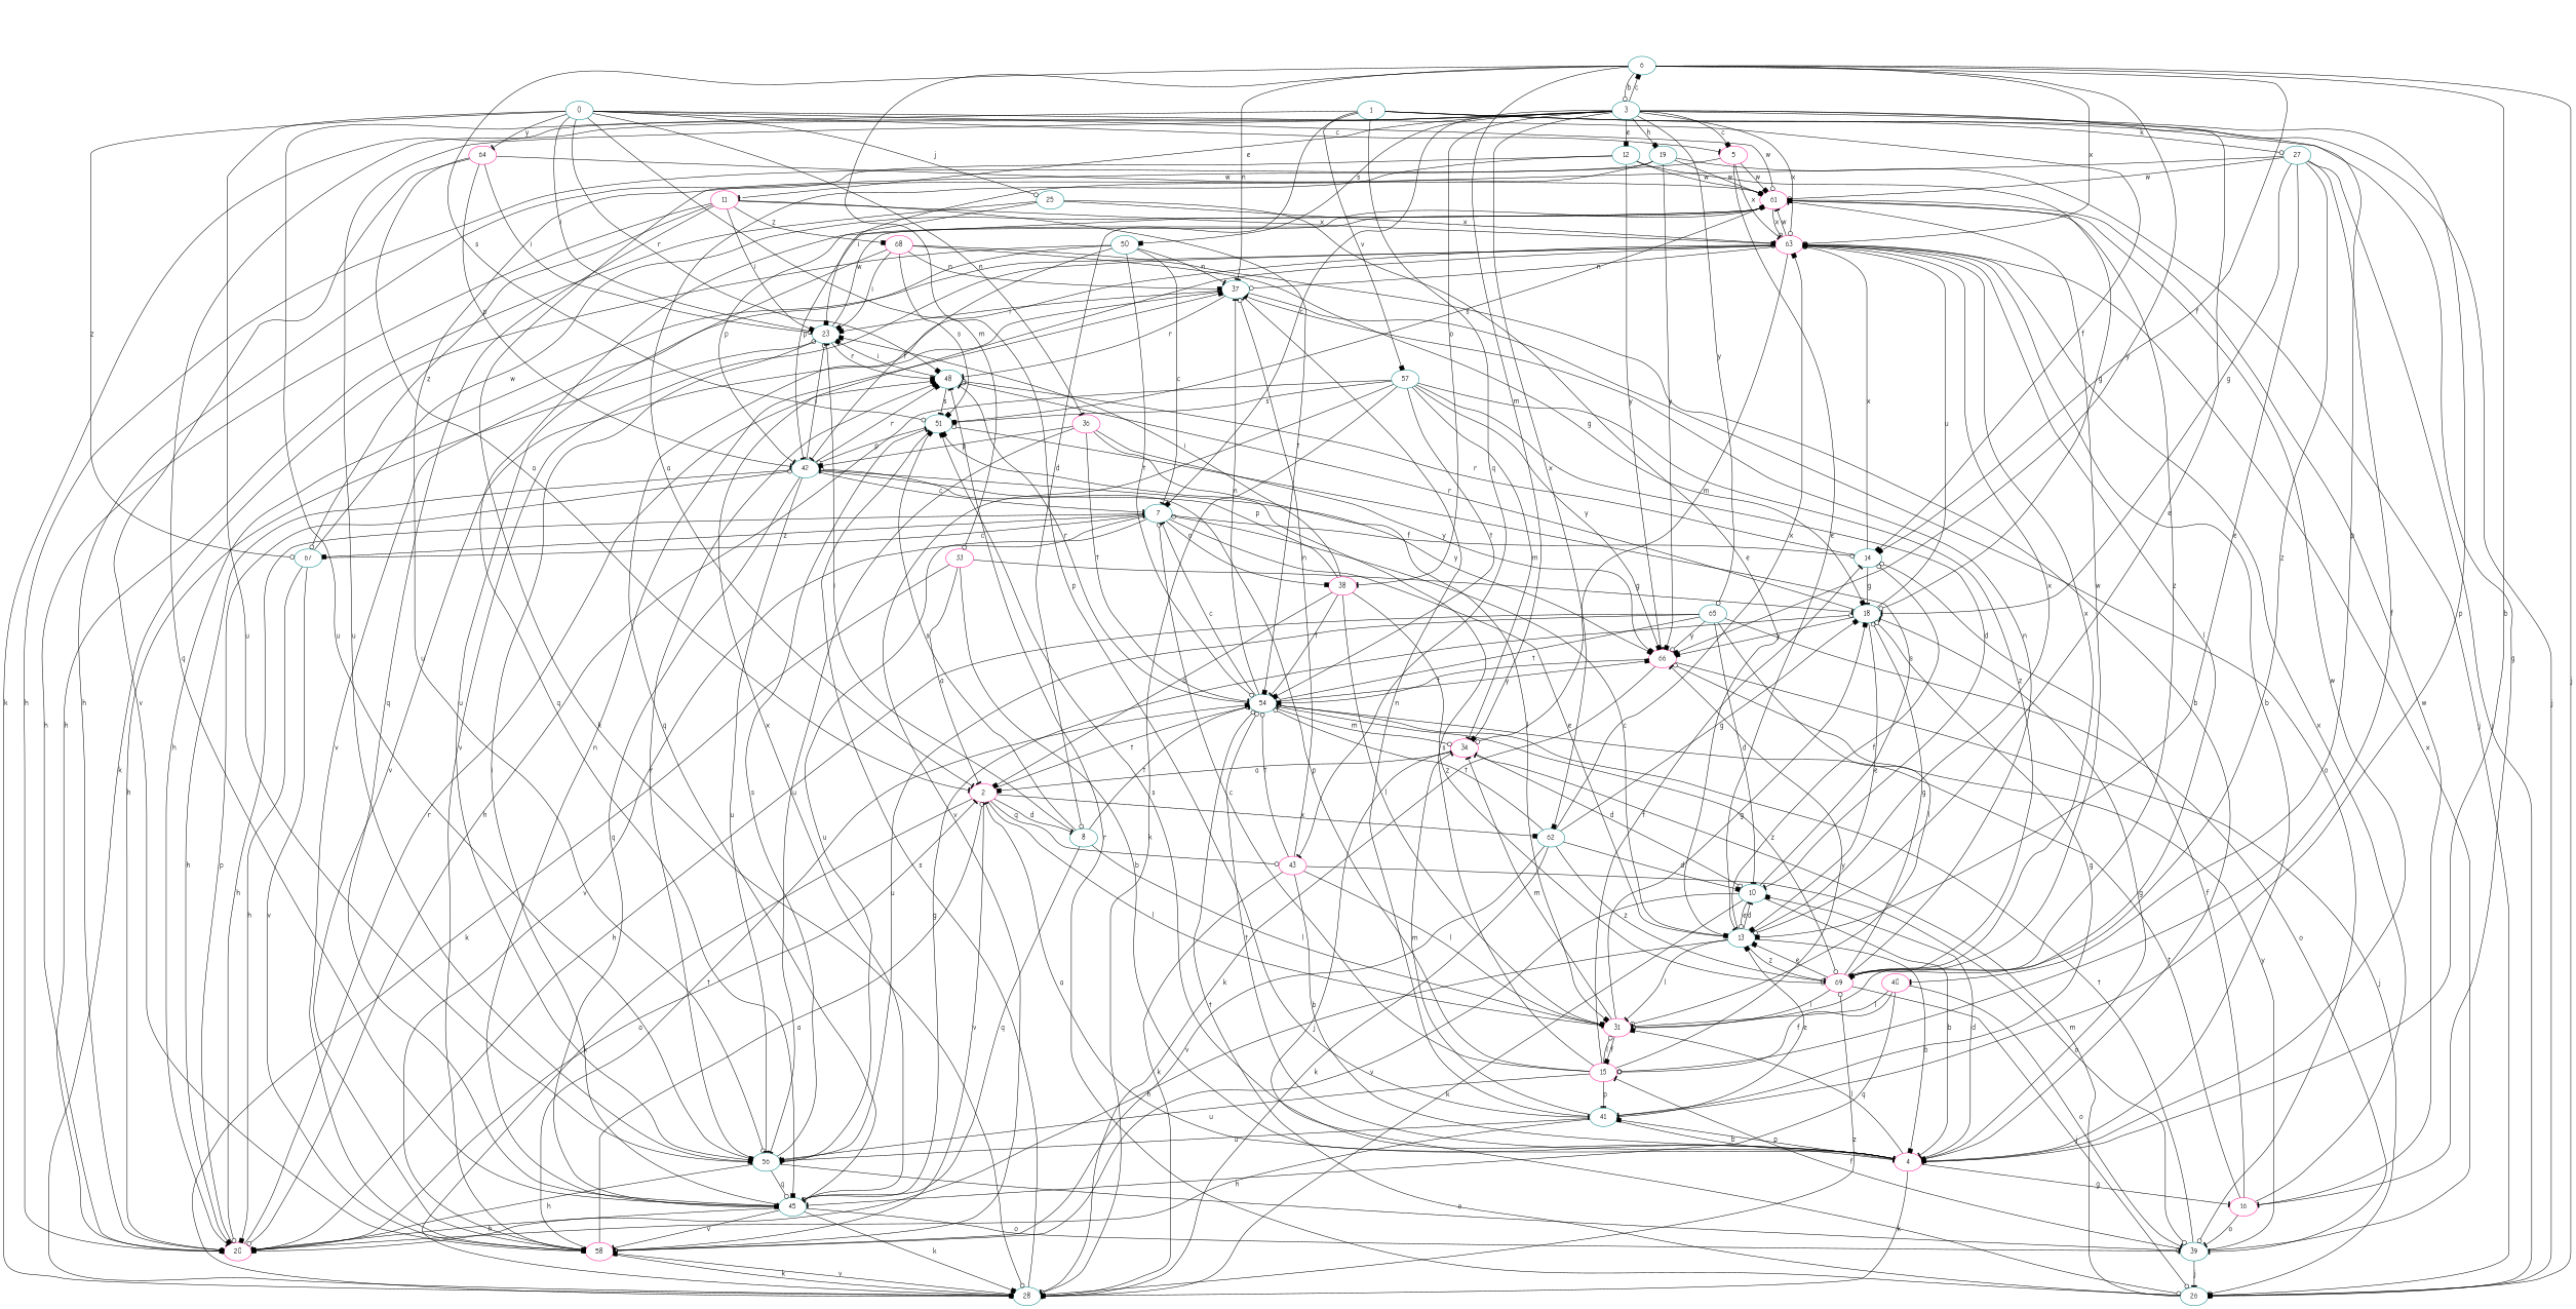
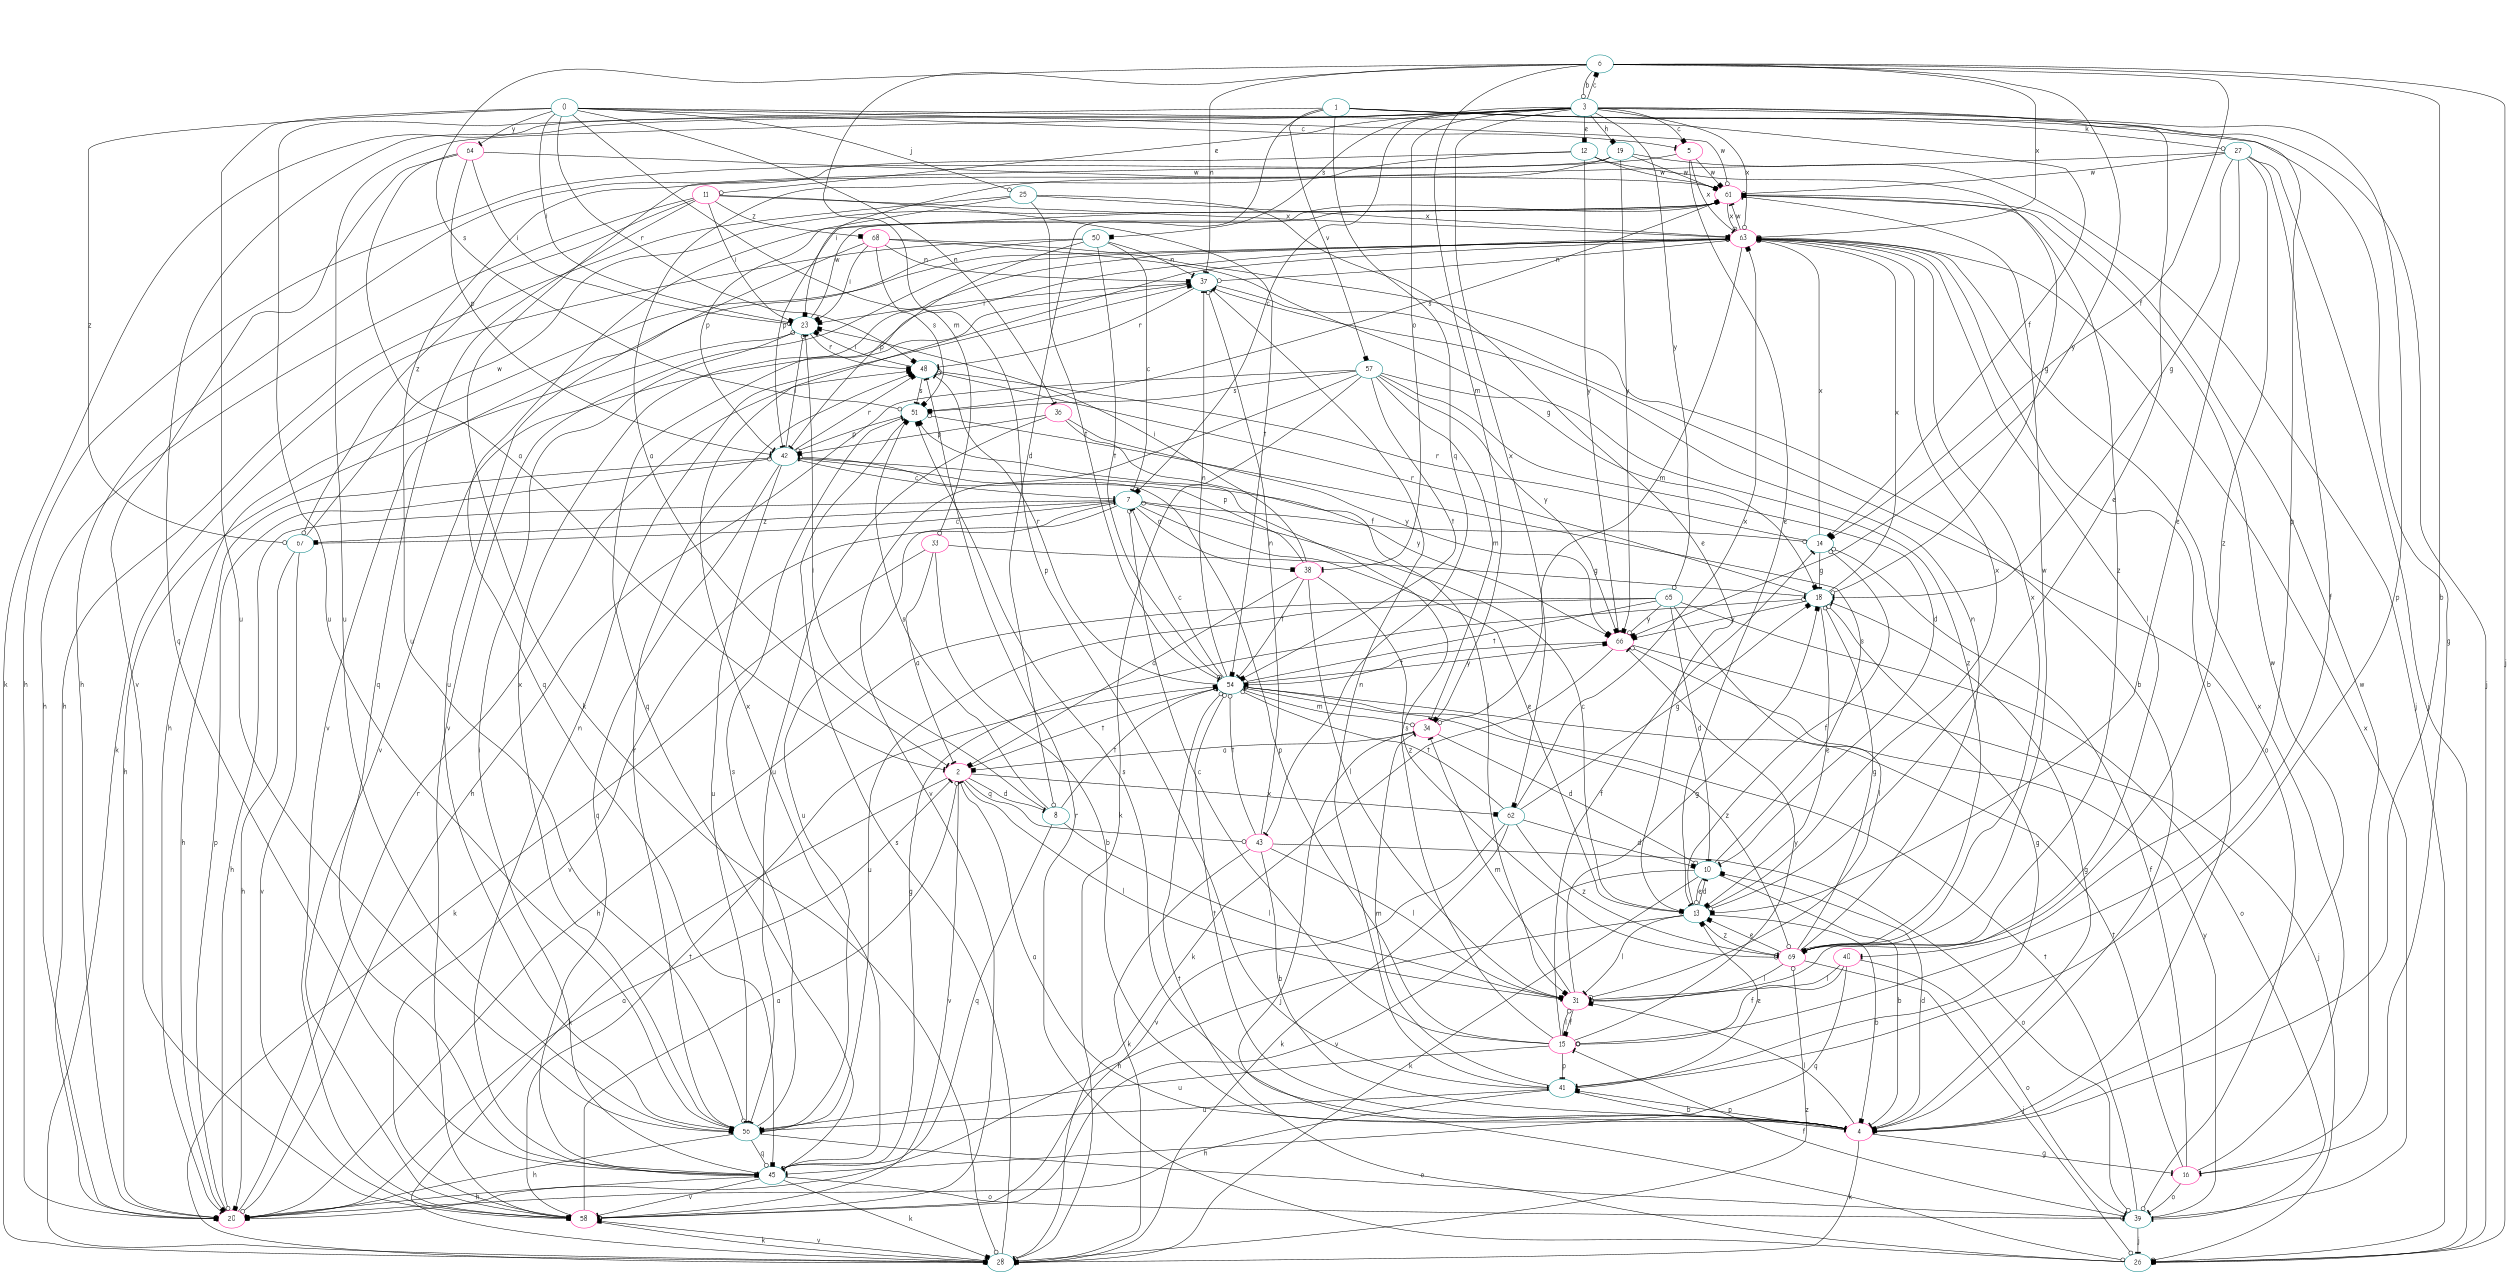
  strict digraph {
    fontname="Comic Neue"
    node [color=teal fontname="Comic Neue"]
    edge [arrowhead=tee fontname="Comic Neue"]
    5 [color=deeppink]
    0
    14
    23
    25
    33 [color=deeppink]
    36 [color=deeppink]
    48
    56
    61 [color=deeppink]
    64 [color=deeppink]
    67
    13
    63 [color=deeppink]
    20 [color=deeppink]
    18
    54
    42
    2 [color=deeppink]
    28
    4 [color=deeppink]
    31 [color=deeppink]
    66 [color=deeppink]
    51
    45
    39
    69 [color=deeppink]
    58 [color=deeppink]
    7
    1
    8
    16 [color=deeppink]
    26
    27
    43 [color=deeppink]
    57
    34 [color=deeppink]
    15 [color=deeppink]
    37
    10
    62
    3
    6
    11 [color=deeppink]
    12
    19
    38 [color=deeppink]
    40 [color=deeppink]
    41
    50
    65
    68 [color=deeppink]
    5 -> 61 [arrowhead=box label=w]
    5 -> 13 [label=e]
    5 -> 63 [label=x]
    5 -> 20 [label=h]
    0 -> 5 [label=c]
    0 -> 14 [arrowhead=box label=f]
    0 -> 23 [label=i]
    0 -> 25 [arrowhead=odot label=j]
    0 -> 33 [arrowhead=odot label=m]
    0 -> 36 [label=n]
    0 -> 48 [arrowhead=box label=r]
    0 -> 56 [label=u]
    0 -> 61 [arrowhead=odot label=w]
    0 -> 64 [label=y]
    0 -> 67 [arrowhead=odot label=z]
    14 -> 48 [arrowhead=odot label=r]
    14 -> 63 [arrowhead=odot label=x]
    14 -> 18 [label=g]
    23 -> 48 [arrowhead=box label=r]
    23 -> 61 [arrowhead=box label=w]
    23 -> 20 [arrowhead=odot label=h]
    25 -> 13 [arrowhead=box label=e]
    25 -> 63 [label=x]
    25 -> 20 [arrowhead=box label=h]
-   36 -> 54 [label=t]
+   25 -> 54 [label=t]
    25 -> 42 [label=p]
    33 -> 18 [label=g]
    33 -> 2 [label=a]
    33 -> 28 [arrowhead=odot label=k]
    33 -> 4 [label=b]
    36 -> 56 [label=u]
    36 -> 42 [arrowhead=box label=p]
    36 -> 31 [arrowhead=box label=l]
    36 -> 66 [arrowhead=box label=y]
    48 -> 23 [arrowhead=box label=i]
    48 -> 51 [label=s]
    56 -> 48 [arrowhead=box label=r]
+   56 -> 63 [arrowhead=odot label=x]
    56 -> 20 [label=h]
    56 -> 51 [label=s]
    56 -> 45 [arrowhead=odot label=q]
    56 -> 39 [arrowhead=odot label=o]
    61 -> 63 [arrowhead=odot label=x]
    61 -> 42 [label=p]
    61 -> 51 [arrowhead=odot label=s]
    61 -> 45 [arrowhead=box label=q]
    61 -> 69 [arrowhead=box label=z]
    64 -> 23 [arrowhead=odot label=i]
    64 -> 61 [arrowhead=odot label=w]
    64 -> 42 [label=p]
    64 -> 2 [label=a]
    64 -> 58 [arrowhead=box label=v]
    67 -> 61 [arrowhead=odot label=w]
    67 -> 20 [arrowhead=box label=h]
    67 -> 58 [label=v]
    67 -> 7 [label=c]
    13 -> 14 [arrowhead=odot label=f]
    13 -> 63 [arrowhead=odot label=x]
    13 -> 20 [arrowhead=box label=h]
    13 -> 4 [arrowhead=box label=b]
    13 -> 31 [label=l]
    13 -> 69 [label=z]
    13 -> 7 [arrowhead=odot label=c]
    13 -> 10 [label=d]
    63 -> 61 [label=w]
    63 -> 20 [label=h]
    63 -> 4 [arrowhead=box label=b]
    63 -> 31 [arrowhead=odot label=l]
    63 -> 45 [label=q]
    63 -> 58 [label=v]
    63 -> 34 [arrowhead=odot label=m]
    63 -> 37 [arrowhead=odot label=n]
    20 -> 48 [arrowhead=box label=r]
    20 -> 42 [arrowhead=odot label=p]
    20 -> 2 [label=a]
    18 -> 48 [arrowhead=odot label=r]
    18 -> 13 [arrowhead=box label=e]
-   18 -> 63 [arrowhead=odot label=u]
+   18 -> 63 [arrowhead=odot label=x]
    18 -> 66 [arrowhead=box label=y]
    54 -> 48 [label=r]
    54 -> 66 [arrowhead=box label=y]
    54 -> 69 [arrowhead=odot label=z]
    54 -> 7 [label=c]
    54 -> 34 [arrowhead=odot label=m]
    54 -> 37 [label=n]
    42 -> 23 [arrowhead=odot label=i]
    42 -> 48 [arrowhead=box label=r]
    42 -> 56 [label=u]
    42 -> 20 [arrowhead=box label=h]
    42 -> 66 [arrowhead=box label=y]
    42 -> 45 [arrowhead=box label=q]
    42 -> 7 [label=c]
    2 -> 54 [label=t]
    2 -> 28 [arrowhead=odot label=k]
    2 -> 31 [label=l]
    2 -> 58 [arrowhead=odot label=v]
    2 -> 8 [label=d]
    2 -> 43 [arrowhead=odot label=q]
    2 -> 62 [arrowhead=box label=x]
    28 -> 51 [label=s]
    28 -> 69 [arrowhead=odot label=z]
    28 -> 58 [arrowhead=box label=v]
    4 -> 61 [arrowhead=box label=w]
    4 -> 18 [label=g]
    4 -> 54 [arrowhead=odot label=t]
    4 -> 2 [label=a]
    4 -> 28 [arrowhead=box label=k]
    4 -> 31 [arrowhead=box label=l]
    4 -> 51 [arrowhead=box label=s]
    4 -> 16 [label=g]
    4 -> 10 [arrowhead=box label=d]
    4 -> 41 [arrowhead=box label=p]
    31 -> 18 [arrowhead=box label=g]
    31 -> 34 [label=m]
    31 -> 15 [arrowhead=box label=f]
    66 -> 54 [arrowhead=box label=t]
    66 -> 28 [label=k]
    66 -> 26 [arrowhead=odot label=j]
    51 -> 42 [arrowhead=odot label=p]
    45 -> 23 [arrowhead=odot label=i]
    45 -> 63 [arrowhead=odot label=x]
    45 -> 20 [label=h]
    45 -> 18 [arrowhead=odot label=g]
    45 -> 28 [arrowhead=box label=k]
    45 -> 39 [label=o]
    45 -> 58 [label=v]
    45 -> 37 [arrowhead=box label=n]
    39 -> 63 [arrowhead=box label=x]
    39 -> 54 [label=t]
    39 -> 66 [arrowhead=odot label=y]
    39 -> 26 [label=j]
    39 -> 15 [label=f]
    69 -> 61 [label=w]
    69 -> 13 [arrowhead=box label=e]
    69 -> 63 [arrowhead=box label=x]
    69 -> 18 [arrowhead=odot label=g]
    69 -> 31 [label=l]
    69 -> 26 [arrowhead=odot label=j]
    69 -> 37 [label=n]
    58 -> 54 [arrowhead=box label=t]
    58 -> 2 [arrowhead=odot label=a]
    58 -> 28 [label=k]
    7 -> 14 [arrowhead=odot label=f]
    7 -> 56 [label=u]
    7 -> 67 [arrowhead=box label=z]
    7 -> 13 [arrowhead=odot label=e]
    7 -> 20 [arrowhead=odot label=h]
    7 -> 58 [label=v]
    7 -> 38 [arrowhead=box label=o]
    1 -> 56 [arrowhead=box label=u]
    1 -> 8 [arrowhead=odot label=d]
    1 -> 16 [label=g]
    1 -> 26 [arrowhead=odot label=j]
    1 -> 27 [arrowhead=odot label=k]
    1 -> 43 [label=q]
    1 -> 57 [arrowhead=box label=v]
    8 -> 23 [label=i]
    8 -> 54 [arrowhead=odot label=t]
    8 -> 31 [arrowhead=odot label=l]
    8 -> 51 [arrowhead=box label=s]
    8 -> 45 [arrowhead=odot label=q]
    16 -> 14 [arrowhead=odot label=f]
    16 -> 61 [arrowhead=box label=w]
    16 -> 63 [arrowhead=odot label=x]
    16 -> 54 [arrowhead=odot label=t]
    16 -> 39 [label=o]
    26 -> 48 [label=r]
    26 -> 54 [arrowhead=odot label=t]
-   26 -> 34 [label=m]
    27 -> 56 [arrowhead=odot label=u]
    27 -> 61 [arrowhead=odot label=w]
    27 -> 13 [arrowhead=box label=e]
    27 -> 18 [label=g]
    27 -> 69 [arrowhead=odot label=z]
    27 -> 26 [arrowhead=box label=j]
    27 -> 15 [arrowhead=odot label=f]
    43 -> 54 [arrowhead=odot label=t]
    43 -> 28 [label=k]
    43 -> 4 [label=b]
    43 -> 31 [label=l]
    43 -> 39 [arrowhead=odot label=o]
    43 -> 37 [arrowhead=odot label=n]
    57 -> 20 [arrowhead=odot label=h]
    57 -> 54 [arrowhead=box label=t]
    57 -> 28 [arrowhead=odot label=k]
    57 -> 66 [arrowhead=box label=y]
    57 -> 51 [arrowhead=box label=s]
    57 -> 69 [label=z]
    57 -> 58 [label=v]
    57 -> 34 [label=m]
    57 -> 10 [label=d]
    34 -> 2 [arrowhead=box label=a]
    34 -> 26 [arrowhead=odot label=j]
    34 -> 10 [arrowhead=odot label=d]
    15 -> 14 [label=f]
    15 -> 56 [label=u]
    15 -> 42 [arrowhead=odot label=p]
    15 -> 31 [arrowhead=odot label=l]
    15 -> 66 [label=y]
    15 -> 51 [arrowhead=box label=s]
    15 -> 7 [arrowhead=odot label=c]
    15 -> 41 [label=p]
    37 -> 23 [arrowhead=box label=i]
    37 -> 48 [label=r]
    37 -> 39 [arrowhead=odot label=o]
    37 -> 58 [arrowhead=box label=v]
    10 -> 13 [arrowhead=odot label=e]
    10 -> 28 [arrowhead=box label=k]
    10 -> 4 [label=b]
    10 -> 51 [arrowhead=odot label=s]
    10 -> 58 [label=v]
    62 -> 63 [arrowhead=box label=x]
    62 -> 18 [arrowhead=box label=g]
    62 -> 54 [arrowhead=odot label=t]
    62 -> 28 [label=k]
    62 -> 69 [arrowhead=odot label=z]
    62 -> 58 [arrowhead=odot label=v]
    62 -> 10 [arrowhead=box label=d]
    3 -> 5 [arrowhead=box label=c]
    3 -> 56 [arrowhead=box label=u]
    3 -> 13 [arrowhead=odot label=e]
    3 -> 63 [arrowhead=odot label=x]
    3 -> 28 [arrowhead=box label=k]
    3 -> 45 [arrowhead=odot label=q]
    3 -> 7 [arrowhead=box label=c]
    3 -> 62 [arrowhead=box label=x]
    3 -> 6 [arrowhead=box label=c]
-   3 -> 11 [label=e]
+   3 -> 11 [arrowhead=odot label=e]
    3 -> 12 [arrowhead=box label=e]
    3 -> 19 [arrowhead=box label=h]
    3 -> 38 [label=o]
    3 -> 40 [label=p]
    3 -> 41 [label=p]
    3 -> 50 [arrowhead=box label=s]
    3 -> 65 [arrowhead=odot label=y]
    6 -> 14 [arrowhead=box label=f]
    6 -> 63 [arrowhead=odot label=x]
    6 -> 4 [label=b]
    6 -> 66 [arrowhead=box label=y]
    6 -> 51 [arrowhead=odot label=s]
    6 -> 26 [label=j]
    6 -> 34 [arrowhead=box label=m]
    6 -> 37 [label=n]
    6 -> 3 [arrowhead=odot label=b]
    6 -> 41 [label=p]
    11 -> 23 [arrowhead=box label=i]
    11 -> 67 [arrowhead=odot label=z]
    11 -> 63 [arrowhead=box label=x]
    11 -> 20 [arrowhead=box label=h]
    11 -> 54 [arrowhead=box label=t]
    11 -> 45 [label=q]
    11 -> 68 [arrowhead=box label=z]
    12 -> 61 [arrowhead=box label=w]
    12 -> 20 [arrowhead=odot label=h]
    12 -> 18 [arrowhead=odot label=g]
    12 -> 2 [label=a]
    12 -> 66 [label=y]
    19 -> 23 [arrowhead=box label=i]
    19 -> 61 [arrowhead=odot label=w]
    19 -> 28 [arrowhead=odot label=k]
    19 -> 66 [arrowhead=box label=y]
    19 -> 26 [arrowhead=box label=j]
    38 -> 23 [arrowhead=box label=i]
    38 -> 54 [label=t]
    38 -> 42 [label=p]
    38 -> 2 [arrowhead=box label=a]
    38 -> 31 [arrowhead=box label=l]
    38 -> 69 [arrowhead=odot label=z]
    40 -> 31 [label=l]
    40 -> 45 [label=q]
    40 -> 39 [label=o]
    40 -> 15 [arrowhead=odot label=f]
    41 -> 56 [arrowhead=odot label=u]
    41 -> 13 [arrowhead=box label=e]
    41 -> 20 [arrowhead=box label=h]
    41 -> 18 [arrowhead=odot label=g]
    41 -> 4 [label=b]
    41 -> 34 [label=m]
    41 -> 37 [label=n]
    50 -> 54 [arrowhead=odot label=t]
-   50 -> 42 [label=f]
+   50 -> 42 [label=p]
    50 -> 28 [label=k]
    50 -> 58 [arrowhead=odot label=v]
    50 -> 7 [label=c]
    50 -> 37 [label=n]
    65 -> 56 [arrowhead=box label=u]
    65 -> 20 [arrowhead=box label=h]
    65 -> 54 [arrowhead=odot label=t]
    65 -> 31 [arrowhead=odot label=l]
    65 -> 66 [arrowhead=odot label=y]
    65 -> 39 [label=o]
    65 -> 10 [label=d]
    68 -> 23 [arrowhead=box label=i]
    68 -> 56 [arrowhead=odot label=u]
    68 -> 18 [arrowhead=box label=g]
    68 -> 4 [arrowhead=box label=b]
    68 -> 51 [arrowhead=box label=s]
    68 -> 37 [arrowhead=box label=n]
  }
